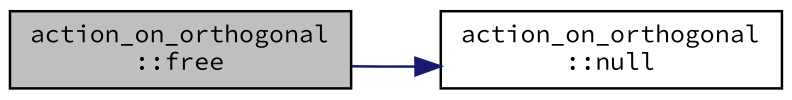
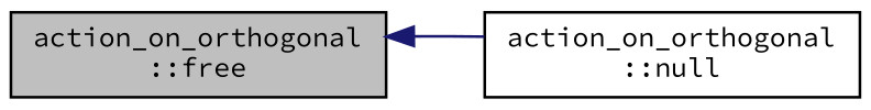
  digraph {
    rankdir=LR
    fontname="Source Code Pro"
    node [color=black fontname="Source Code Pro" fontsize=10 shape=record style=filled]
    n1 [fillcolor=grey75 fontcolor=black height=0.2 label="action_on_orthogonal\l::free" width=0.4]
    n2 [fillcolor=white height=0.2 label="action_on_orthogonal\l::null" width=0.4]
-   n1 -> n2 [color=midnightblue fontname="Source Code Pro" fontsize=10 labelfontname=Helvetica labelfontsize=10 style=solid]
+   n2 -> n1 [color=midnightblue fontname="Source Code Pro" fontsize=10 labelfontname=Helvetica labelfontsize=10 style=solid]
  }
